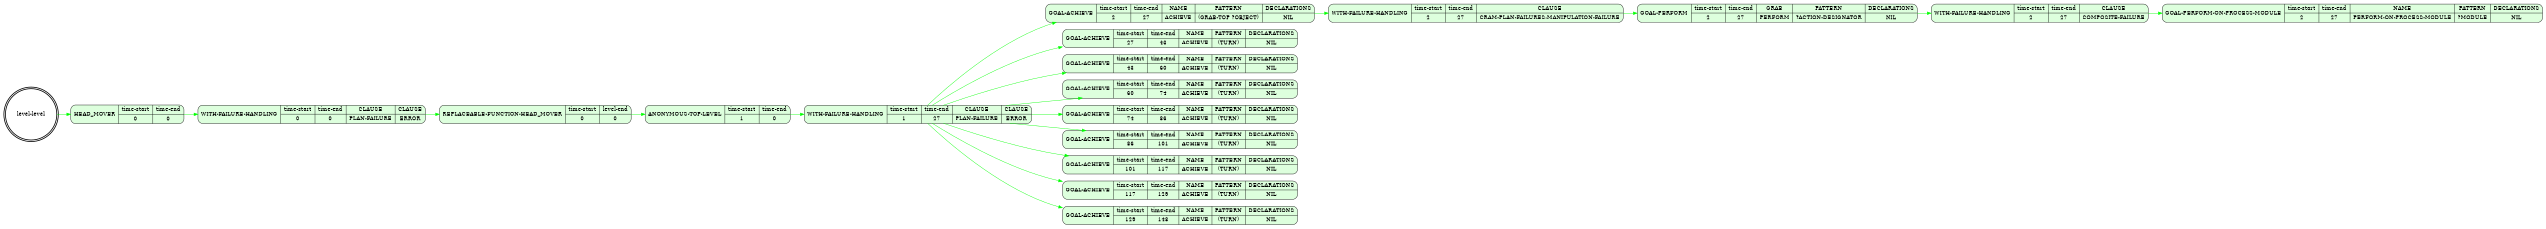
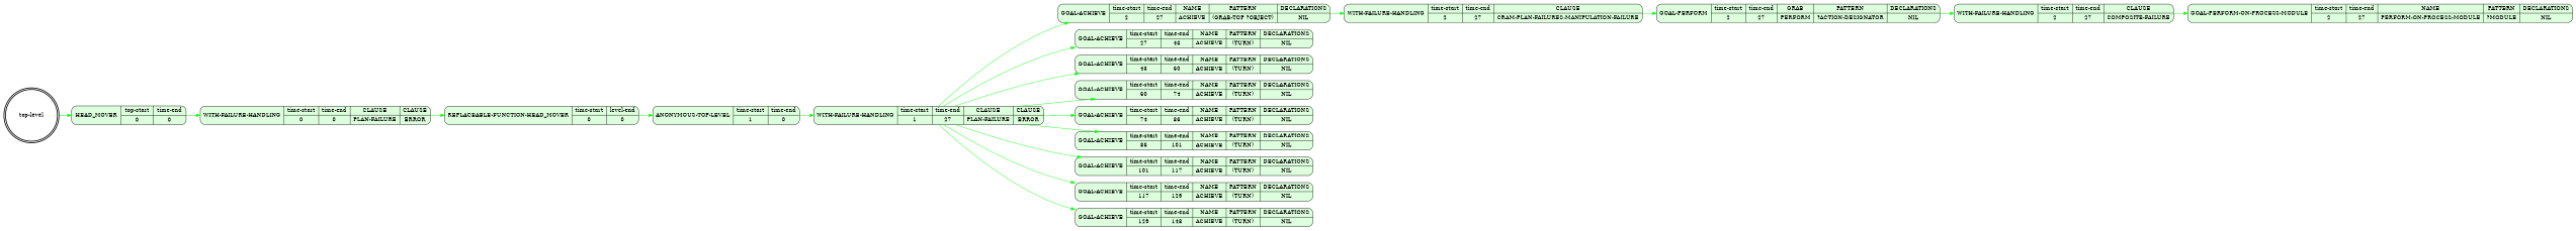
  digraph {
    rankdir=LR
    node [shape=Mrecord style=filled fillcolor="#ddffdd"]
    edge [color=green]
-   n1 [label="level-level" shape=doublecircle style=bold fillcolor=""]
-   n2 [label="{HEAD_MOVER|{time-start | 0}|{time-end | 0}}"]
+   n1 [label="top-level" shape=doublecircle style=bold fillcolor=""]
+   n2 [label="{HEAD_MOVER|{top-start | 0}|{time-end | 0}}"]
    n3 [label="{WITH-FAILURE-HANDLING|{time-start | 0}|{time-end | 0}|{CLAUSE | PLAN-FAILURE}|{CLAUSE | ERROR}}"]
    n4 [label="{REPLACEABLE-FUNCTION-HEAD_MOVER|{time-start | 0}|{level-end | 0}}"]
    n5 [label="{ANONYMOUS-TOP-LEVEL|{time-start | 1}|{time-end | 0}}"]
    n6 [label="{WITH-FAILURE-HANDLING|{time-start | 1}|{time-end | 27}|{CLAUSE | PLAN-FAILURE}|{CLAUSE | ERROR}}"]
    n7 [label="{GOAL-ACHIEVE|{time-start | 2}|{time-end | 27}|{NAME | ACHIEVE}|{PATTERN | (GRAB-TOP ?OBJECT)}|{DECLARATIONS | NIL}}"]
    n8 [label="{GOAL-ACHIEVE|{time-start | 27}|{time-end | 43}|{NAME | ACHIEVE}|{PATTERN | (TURN)}|{DECLARATIONS | NIL}}"]
    n9 [label="{GOAL-ACHIEVE|{time-start | 43}|{time-end | 60}|{NAME | ACHIEVE}|{PATTERN | (TURN)}|{DECLARATIONS | NIL}}"]
    n10 [label="{GOAL-ACHIEVE|{time-start | 60}|{time-end | 74}|{NAME | ACHIEVE}|{PATTERN | (TURN)}|{DECLARATIONS | NIL}}"]
    n11 [label="{GOAL-ACHIEVE|{time-start | 74}|{time-end | 86}|{NAME | ACHIEVE}|{PATTERN | (TURN)}|{DECLARATIONS | NIL}}"]
    n12 [label="{GOAL-ACHIEVE|{time-start | 86}|{time-end | 101}|{NAME | ACHIEVE}|{PATTERN | (TURN)}|{DECLARATIONS | NIL}}"]
    n13 [label="{GOAL-ACHIEVE|{time-start | 101}|{time-end | 117}|{NAME | ACHIEVE}|{PATTERN | (TURN)}|{DECLARATIONS | NIL}}"]
    n14 [label="{GOAL-ACHIEVE|{time-start | 117}|{time-end | 129}|{NAME | ACHIEVE}|{PATTERN | (TURN)}|{DECLARATIONS | NIL}}"]
    n15 [label="{GOAL-ACHIEVE|{time-start | 129}|{time-end | 148}|{NAME | ACHIEVE}|{PATTERN | (TURN)}|{DECLARATIONS | NIL}}"]
    n16 [label="{WITH-FAILURE-HANDLING|{time-start | 2}|{time-end | 27}|{CLAUSE | CRAM-PLAN-FAILURES:MANIPULATION-FAILURE}}"]
    n17 [label="{GOAL-PERFORM|{time-start | 2}|{time-end | 27}|{GRAB | PERFORM}|{PATTERN | ?ACTION-DESIGNATOR}|{DECLARATIONS | NIL}}"]
    n18 [label="{WITH-FAILURE-HANDLING|{time-start | 2}|{time-end | 27}|{CLAUSE | COMPOSITE-FAILURE}}"]
    n19 [label="{GOAL-PERFORM-ON-PROCESS-MODULE|{time-start | 2}|{time-end | 27}|{NAME | PERFORM-ON-PROCESS-MODULE}|{PATTERN | ?MODULE}|{DECLARATIONS | NIL}}"]
    n1 -> n2
    n2 -> n3
    n3 -> n4
    n4 -> n5
    n5 -> n6
    n6 -> n7
    n6 -> n8
    n6 -> n9
    n6 -> n10
    n6 -> n11
    n6 -> n12
    n6 -> n13
    n6 -> n14
    n6 -> n15
    n7 -> n16
    n16 -> n17
    n17 -> n18
    n18 -> n19
  }
